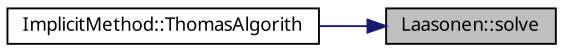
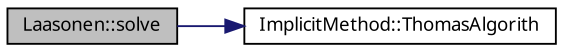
  digraph {
    rankdir=LR
    fontname="Noto Sans"
    node [color=black fontname="Noto Sans" fontsize=10 shape=record style=filled]
    n1 [fillcolor=grey75 fontcolor=black height=0.2 label="Laasonen::solve" width=0.4]
    n2 [fillcolor=white height=0.2 label="ImplicitMethod::ThomasAlgorith" width=0.4]
-   n2 -> n1 [color=midnightblue fontname="Noto Sans" fontsize=10 labelfontname=Helvetica labelfontsize=10 style=solid]
+   n1 -> n2 [color=midnightblue fontname="Noto Sans" fontsize=10 labelfontname=Helvetica labelfontsize=10 style=solid]
  }
